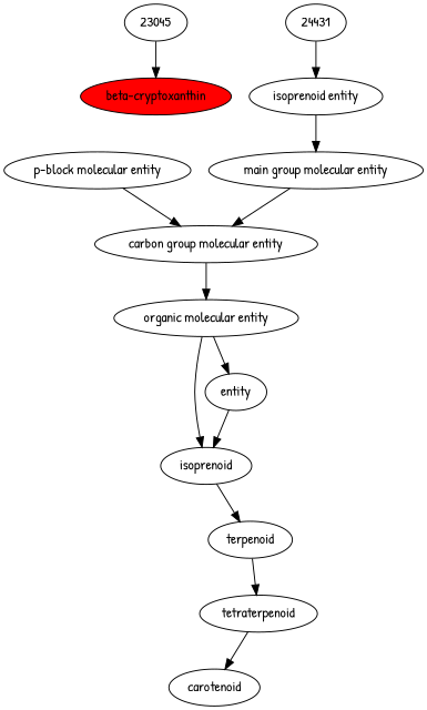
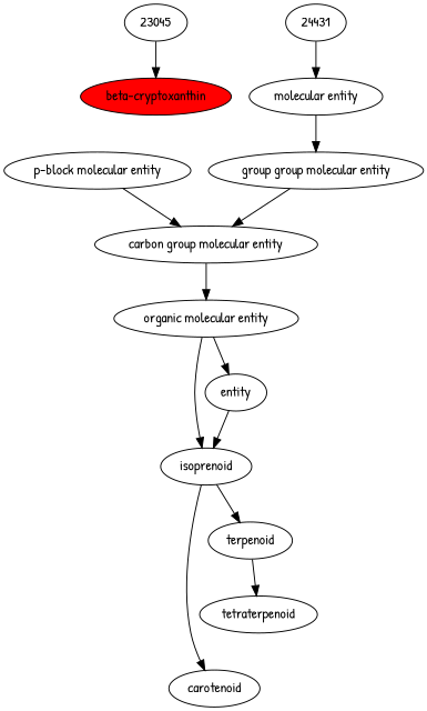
  digraph {
    fontname="Patrick Hand"
    node [fontname="Patrick Hand"]
    edge [fontname="Patrick Hand"]
    n1 [fillcolor=red label="beta-cryptoxanthin" style=filled]
    n2 [label=23045]
    n3 [label=carotenoid]
    n4 [label=tetraterpenoid]
    n5 [label=terpenoid]
    n6 [label=isoprenoid]
    n7 [label=entity]
    n8 [label="organic molecular entity"]
    n9 [label="carbon group molecular entity"]
    n10 [label="p-block molecular entity"]
-   n11 [label="main group molecular entity"]
-   n12 [label="isoprenoid entity"]
+   n11 [label="group group molecular entity"]
+   n12 [label="molecular entity"]
    n13 [label=24431]
    n2 -> n1
-   n4 -> n3
+   n6 -> n3
    n5 -> n4
    n6 -> n5
    n7 -> n6
    n8 -> n6
    n8 -> n7
    n9 -> n8
    n10 -> n9
    n11 -> n9
    n12 -> n11
    n13 -> n12
  }
